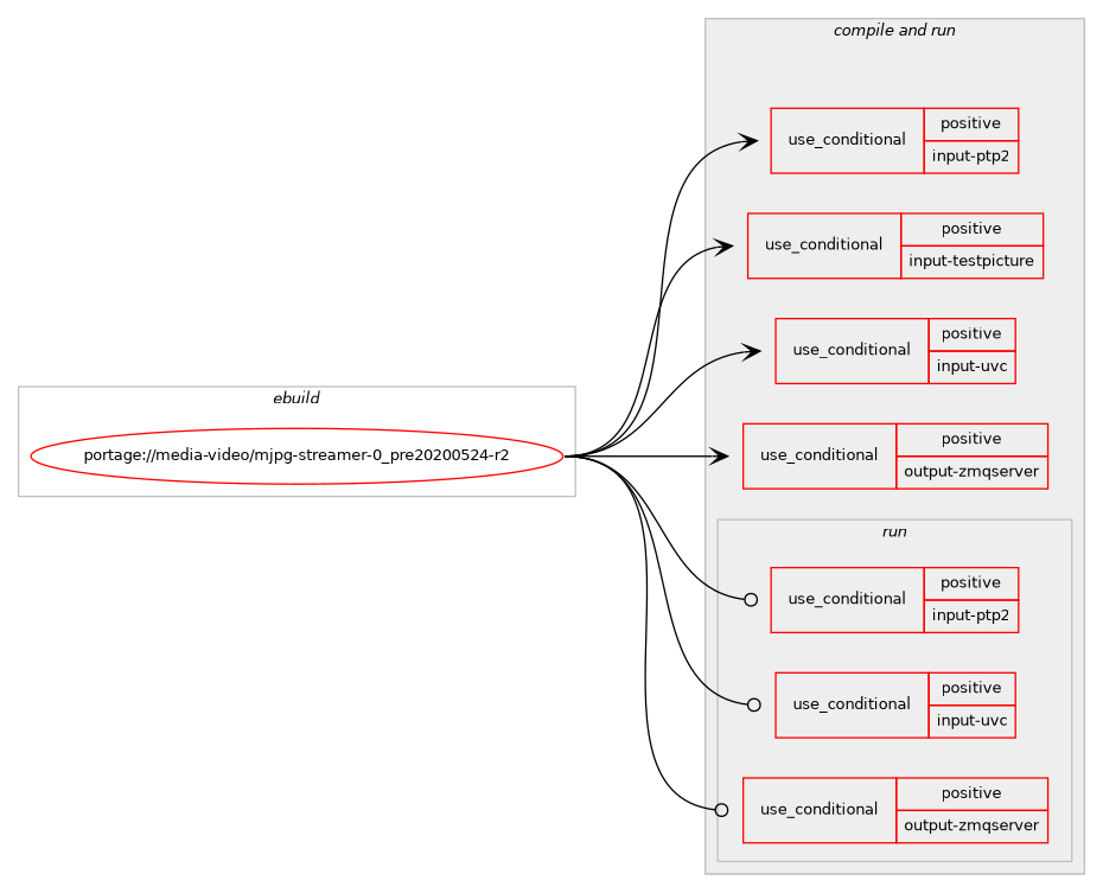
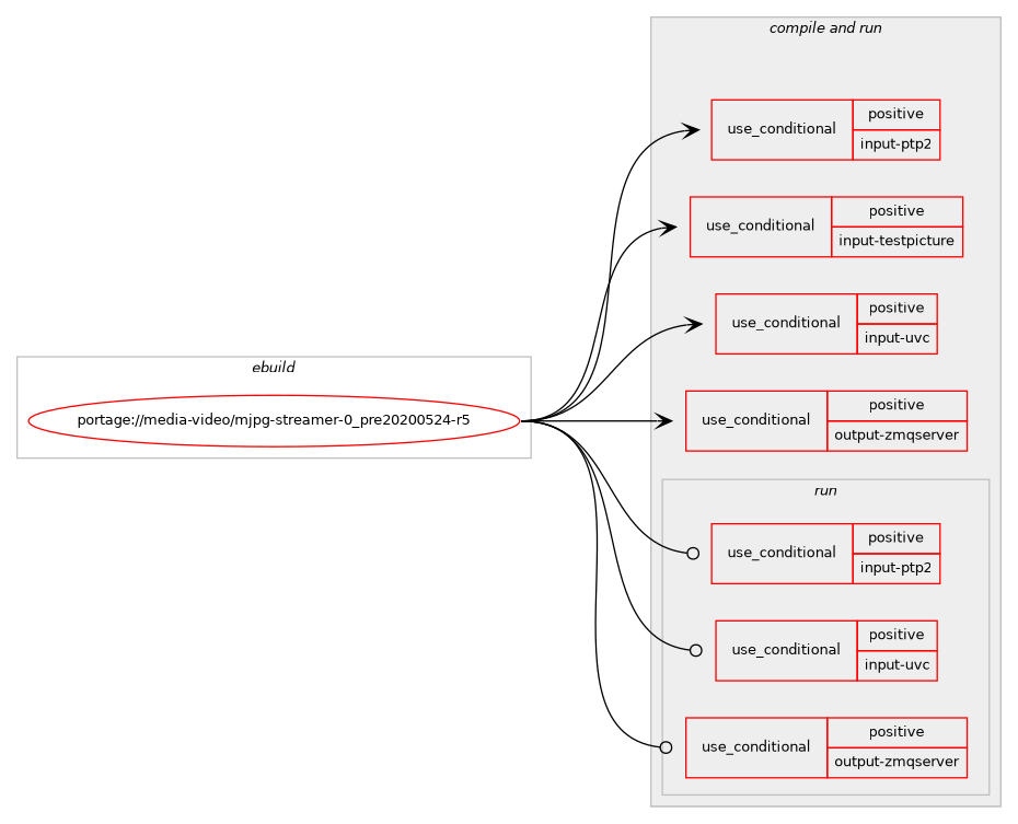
  digraph {
    compound=true
    concentrate=true
    fontname=Helvetica
    fontsize=10
    newrank=true
    rankdir=LR
    ranksep=1.5
    node [color=red fontname=Helvetica fontsize=10 shape=none]
    edge [arrowhead=vee headport=w style=solid tailport=e weight=20]
-   n1 [label="portage://media-video/mjpg-streamer-0_pre20200524-r2" width=4 shape=""]
+   n1 [label="portage://media-video/mjpg-streamer-0_pre20200524-r5" width=4 shape=""]
    n2 [label=<<TABLE BORDER="0" CELLBORDER="1" CELLSPACING="0" CELLPADDING="4"><TR><TD ROWSPAN="3" CELLPADDING="10">use_conditional</TD></TR><TR><TD>positive</TD></TR><TR><TD>input-ptp2</TD></TR></TABLE>>]
    n3 [label=<<TABLE BORDER="0" CELLBORDER="1" CELLSPACING="0" CELLPADDING="4"><TR><TD ROWSPAN="3" CELLPADDING="10">use_conditional</TD></TR><TR><TD>positive</TD></TR><TR><TD>input-testpicture</TD></TR></TABLE>>]
    n4 [label=<<TABLE BORDER="0" CELLBORDER="1" CELLSPACING="0" CELLPADDING="4"><TR><TD ROWSPAN="3" CELLPADDING="10">use_conditional</TD></TR><TR><TD>positive</TD></TR><TR><TD>input-uvc</TD></TR></TABLE>>]
    n5 [label=<<TABLE BORDER="0" CELLBORDER="1" CELLSPACING="0" CELLPADDING="4"><TR><TD ROWSPAN="3" CELLPADDING="10">use_conditional</TD></TR><TR><TD>positive</TD></TR><TR><TD>output-zmqserver</TD></TR></TABLE>>]
    n6 [label=<<TABLE BORDER="0" CELLBORDER="1" CELLSPACING="0" CELLPADDING="4"><TR><TD ROWSPAN="3" CELLPADDING="10">use_conditional</TD></TR><TR><TD>positive</TD></TR><TR><TD>input-ptp2</TD></TR></TABLE>>]
    n7 [label=<<TABLE BORDER="0" CELLBORDER="1" CELLSPACING="0" CELLPADDING="4"><TR><TD ROWSPAN="3" CELLPADDING="10">use_conditional</TD></TR><TR><TD>positive</TD></TR><TR><TD>input-uvc</TD></TR></TABLE>>]
    n8 [label=<<TABLE BORDER="0" CELLBORDER="1" CELLSPACING="0" CELLPADDING="4"><TR><TD ROWSPAN="3" CELLPADDING="10">use_conditional</TD></TR><TR><TD>positive</TD></TR><TR><TD>output-zmqserver</TD></TR></TABLE>>]
    subgraph cluster_1 {
      color=gray
      label=<<i>ebuild</i>>
      rank=same
      n1
    }
    subgraph cluster_2 {
      color=gray
      label=<<i>dependencies</i>>
      subgraph cluster_3 {
        color=gray
        fillcolor="#eeeeee"
        label=<<i>compile</i>>
        style=filled
        subgraph sub_4 {
          color=gray
          fillcolor="#eeeeee"
          label=<<i>compile</i>>
          style=filled
          n2
        }
        subgraph sub_5 {
          color=gray
          fillcolor="#eeeeee"
          label=<<i>compile</i>>
          style=filled
          n3
        }
        subgraph sub_6 {
          color=gray
          fillcolor="#eeeeee"
          label=<<i>compile</i>>
          style=filled
          n4
        }
        subgraph sub_7 {
          color=gray
          fillcolor="#eeeeee"
          label=<<i>compile</i>>
          style=filled
          n5
        }
      }
      subgraph cluster_8 {
        color=gray
        fillcolor="#eeeeee"
        label=<<i>compile and run</i>>
        style=filled
      }
      subgraph cluster_9 {
        color=gray
        fillcolor="#eeeeee"
        label=<<i>run</i>>
        style=filled
        subgraph sub_10 {
          color=gray
          fillcolor="#eeeeee"
          label=<<i>run</i>>
          style=filled
          n6
        }
        subgraph sub_11 {
          color=gray
          fillcolor="#eeeeee"
          label=<<i>run</i>>
          style=filled
          n7
        }
        subgraph sub_12 {
          color=gray
          fillcolor="#eeeeee"
          label=<<i>run</i>>
          style=filled
          n8
        }
      }
    }
    subgraph cluster_13 {
      color=gray
      label=<<i>candidates</i>>
      rank=same
    }
    n1 -> n2
    n1 -> n3
    n1 -> n4
    n1 -> n5
    n1 -> n6 [arrowhead=odot]
    n1 -> n7 [arrowhead=odot]
    n1 -> n8 [arrowhead=odot]
  }
